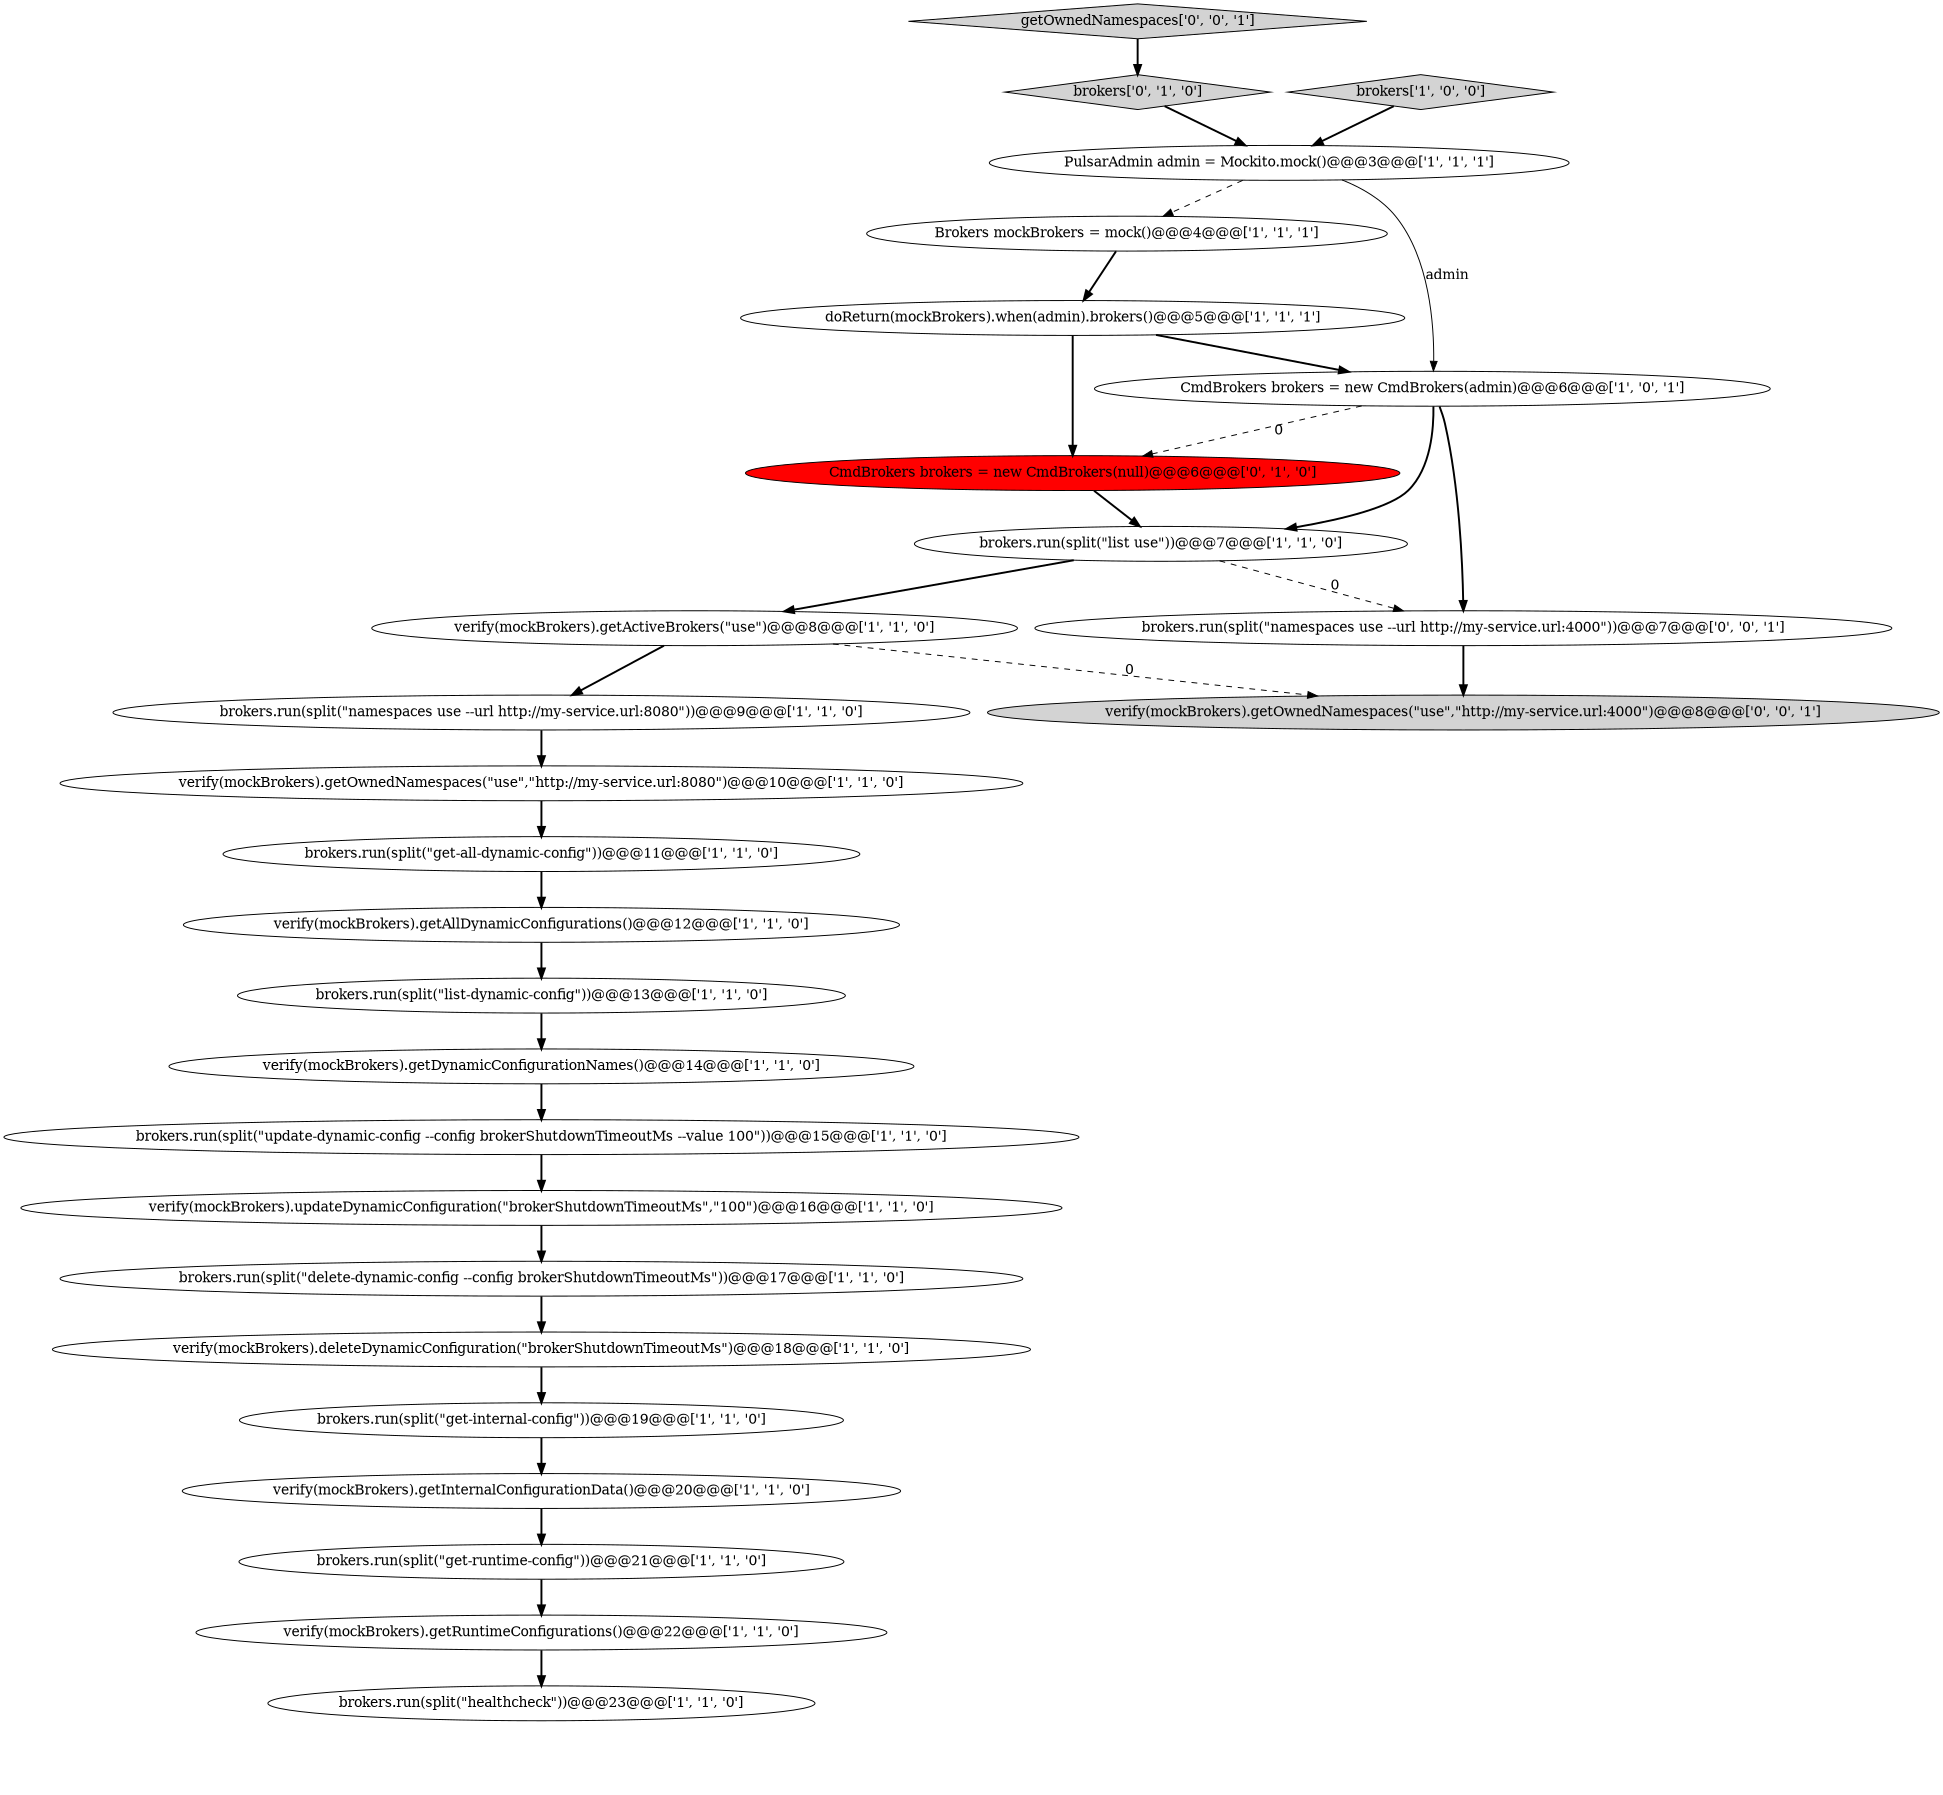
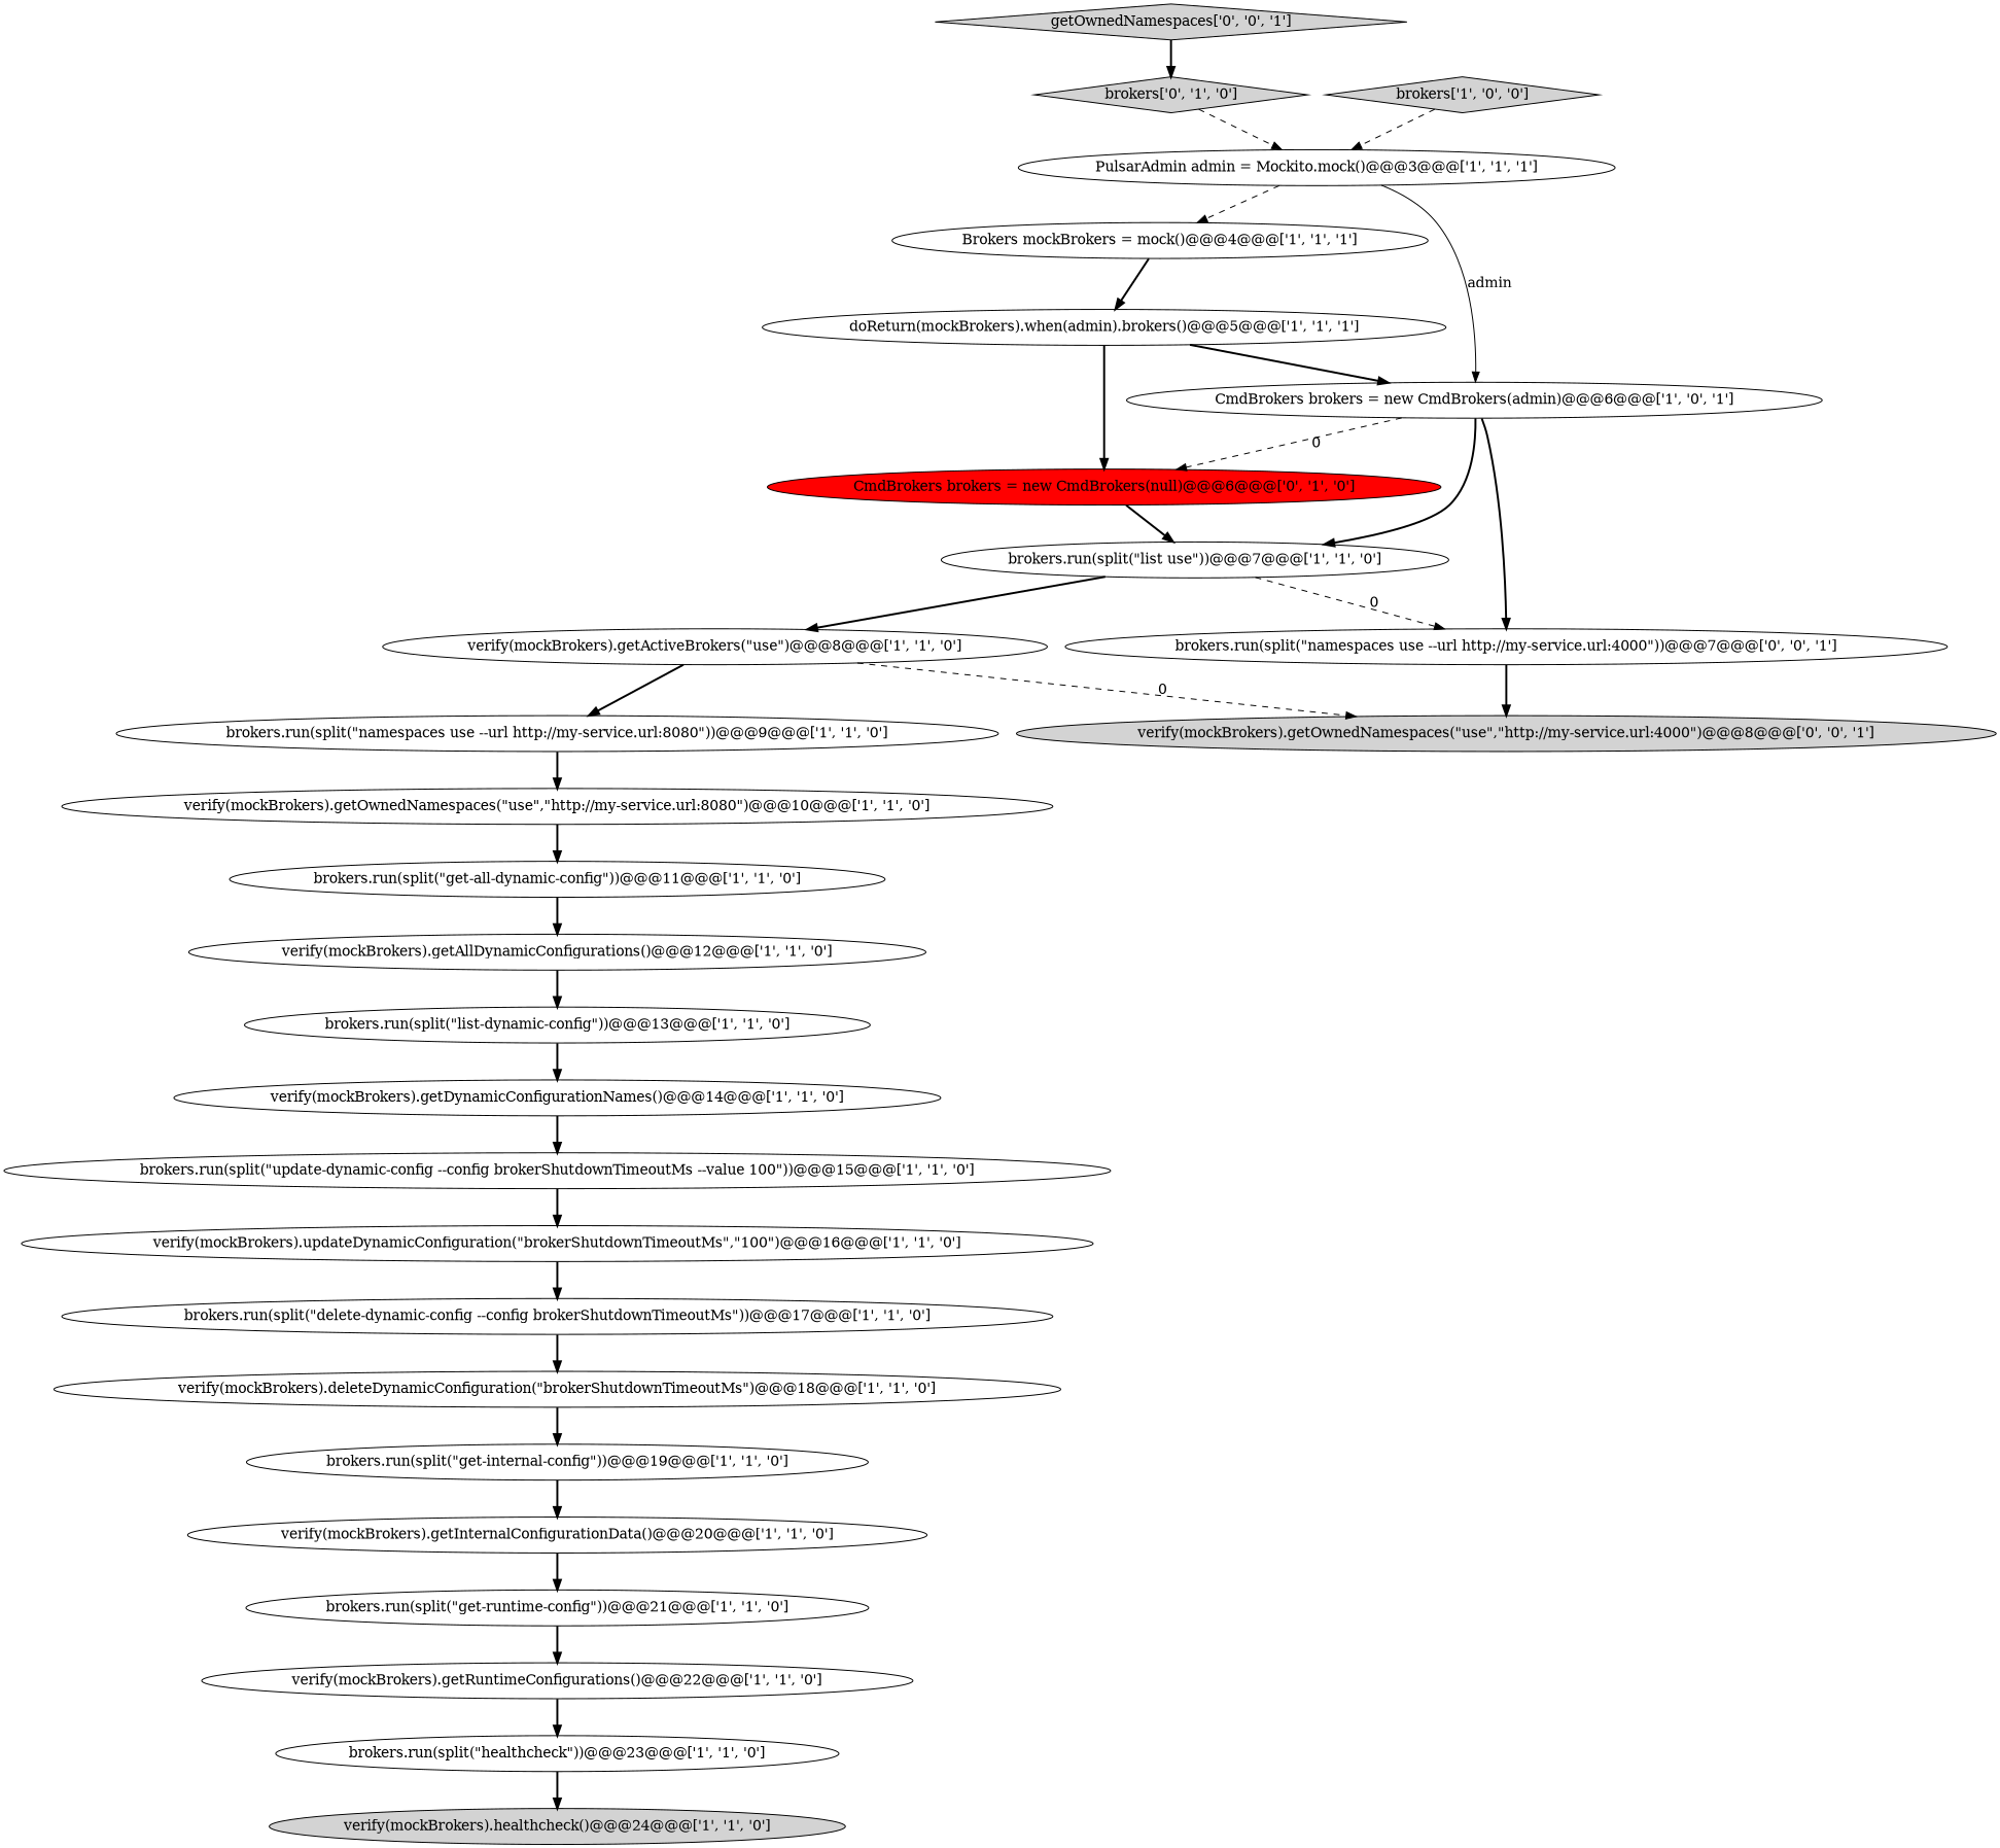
  digraph {
    node [fillcolor=white shape=ellipse style=filled]
    edge [style=bold]
    n1 [label="Brokers mockBrokers = mock()@@@4@@@['1', '1', '1']"]
    n2 [label="doReturn(mockBrokers).when(admin).brokers()@@@5@@@['1', '1', '1']"]
    n3 [label="CmdBrokers brokers = new CmdBrokers(admin)@@@6@@@['1', '0', '1']"]
    n4 [fillcolor=red label="CmdBrokers brokers = new CmdBrokers(null)@@@6@@@['0', '1', '0']"]
    n5 [label="brokers.run(split(\"update-dynamic-config --config brokerShutdownTimeoutMs --value 100\"))@@@15@@@['1', '1', '0']"]
    n6 [label="verify(mockBrokers).updateDynamicConfiguration(\"brokerShutdownTimeoutMs\",\"100\")@@@16@@@['1', '1', '0']"]
    n7 [label="brokers.run(split(\"delete-dynamic-config --config brokerShutdownTimeoutMs\"))@@@17@@@['1', '1', '0']"]
    n8 [label="brokers.run(split(\"healthcheck\"))@@@23@@@['1', '1', '0']"]
+   n9 [fillcolor=lightgray label="verify(mockBrokers).healthcheck()@@@24@@@['1', '1', '0']"]
    n10 [label="brokers.run(split(\"get-runtime-config\"))@@@21@@@['1', '1', '0']"]
    n11 [label="verify(mockBrokers).getRuntimeConfigurations()@@@22@@@['1', '1', '0']"]
    n12 [label="brokers.run(split(\"list use\"))@@@7@@@['1', '1', '0']"]
    n13 [label="brokers.run(split(\"namespaces use --url http://my-service.url:4000\"))@@@7@@@['0', '0', '1']"]
    n14 [label="verify(mockBrokers).getActiveBrokers(\"use\")@@@8@@@['1', '1', '0']"]
    n15 [fillcolor=lightgray label="verify(mockBrokers).getOwnedNamespaces(\"use\",\"http://my-service.url:4000\")@@@8@@@['0', '0', '1']"]
    n16 [fillcolor=lightgray label="getOwnedNamespaces['0', '0', '1']" shape=diamond]
    n17 [fillcolor=lightgray label="brokers['0', '1', '0']" shape=diamond]
    n18 [label="PulsarAdmin admin = Mockito.mock()@@@3@@@['1', '1', '1']"]
    n19 [label="brokers.run(split(\"namespaces use --url http://my-service.url:8080\"))@@@9@@@['1', '1', '0']"]
    n20 [label="verify(mockBrokers).getOwnedNamespaces(\"use\",\"http://my-service.url:8080\")@@@10@@@['1', '1', '0']"]
    n21 [label="brokers.run(split(\"get-all-dynamic-config\"))@@@11@@@['1', '1', '0']"]
    n22 [label="brokers.run(split(\"get-internal-config\"))@@@19@@@['1', '1', '0']"]
    n23 [label="verify(mockBrokers).getInternalConfigurationData()@@@20@@@['1', '1', '0']"]
    n24 [label="verify(mockBrokers).getDynamicConfigurationNames()@@@14@@@['1', '1', '0']"]
    n25 [label="verify(mockBrokers).deleteDynamicConfiguration(\"brokerShutdownTimeoutMs\")@@@18@@@['1', '1', '0']"]
    n26 [fillcolor=lightgray label="brokers['1', '0', '0']" shape=diamond]
    n27 [label="verify(mockBrokers).getAllDynamicConfigurations()@@@12@@@['1', '1', '0']"]
    n28 [label="brokers.run(split(\"list-dynamic-config\"))@@@13@@@['1', '1', '0']"]
    n1 -> n2
    n2 -> n3
    n2 -> n4
    n3 -> n4 [label=0 style=dashed]
    n3 -> n12
    n3 -> n13
    n4 -> n12
    n5 -> n6
    n6 -> n7
    n7 -> n25
+   n8 -> n9
    n10 -> n11
    n11 -> n8
    n12 -> n13 [label=0 style=dashed]
    n12 -> n14
    n13 -> n15
    n14 -> n15 [label=0 style=dashed]
    n14 -> n19
    n16 -> n17
-   n17 -> n18
+   n17 -> n18 [style=dashed]
    n18 -> n1 [style=dashed]
    n18 -> n3 [label=admin style=solid]
    n19 -> n20
    n20 -> n21
    n21 -> n27
    n22 -> n23
    n23 -> n10
    n24 -> n5
    n25 -> n22
-   n26 -> n18
+   n26 -> n18 [style=dashed]
    n27 -> n28
    n28 -> n24
  }
